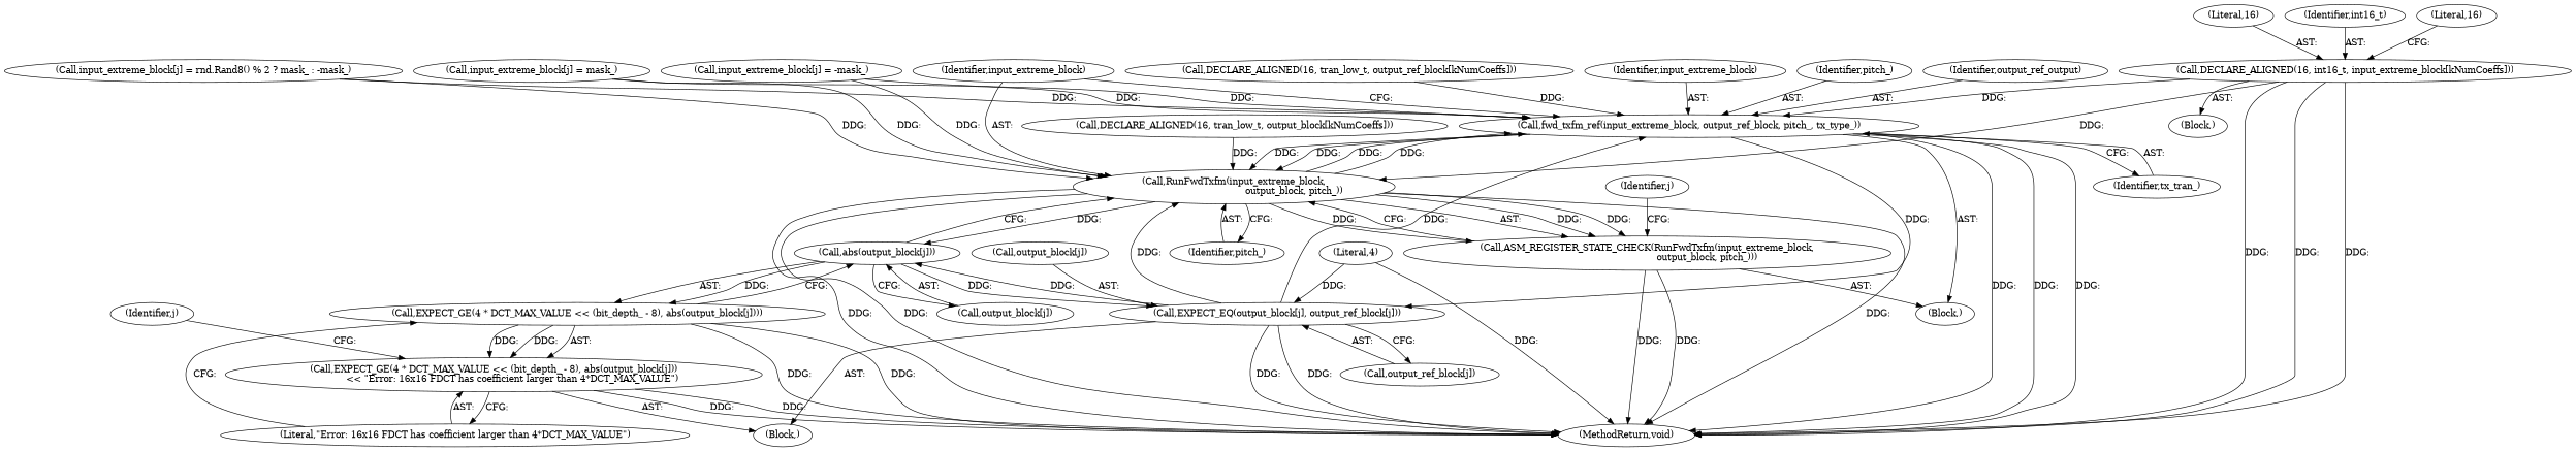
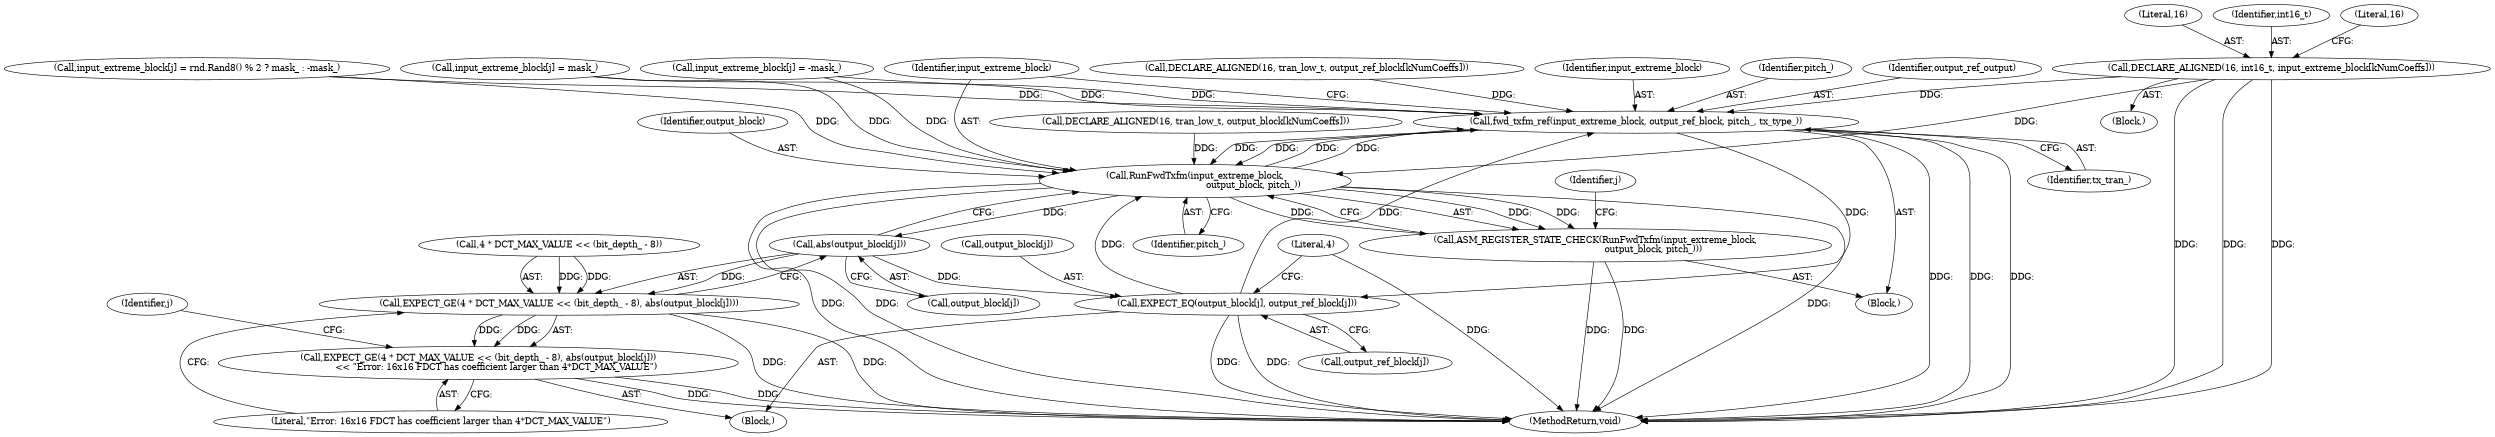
  digraph {
    n1 [label="(Call,DECLARE_ALIGNED(16, int16_t, input_extreme_block[kNumCoeffs]))"]
    n2 [label="(Call,fwd_txfm_ref(input_extreme_block, output_ref_block, pitch_, tx_type_))"]
    n3 [label="(Call,RunFwdTxfm(input_extreme_block,\n                                          output_block, pitch_))"]
    n4 [label="(Block,)"]
    n5 [label="(MethodReturn,void)"]
    n6 [label="(Call,EXPECT_EQ(output_block[j], output_ref_block[j]))"]
    n7 [label="(Block,)"]
    n8 [label="(Identifier,tx_tran_)"]
    n9 [label="(Call,ASM_REGISTER_STATE_CHECK(RunFwdTxfm(input_extreme_block,\n                                          output_block, pitch_)))"]
    n10 [label="(Call,abs(output_block[j]))"]
    n11 [label="(Identifier,pitch_)"]
    n12 [label="(Block,)"]
    n13 [label="(Call,output_ref_block[j])"]
    n14 [label="(Call,EXPECT_GE(4 * DCT_MAX_VALUE << (bit_depth_ - 8), abs(output_block[j])))"]
    n15 [label="(Call,output_block[j])"]
    n16 [label="(Call,EXPECT_GE(4 * DCT_MAX_VALUE << (bit_depth_ - 8), abs(output_block[j]))\n             << \"Error: 16x16 FDCT has coefficient larger than 4*DCT_MAX_VALUE\")"]
    n17 [label="(Literal,\"Error: 16x16 FDCT has coefficient larger than 4*DCT_MAX_VALUE\")"]
    n18 [label="(Call,input_extreme_block[j] = mask_)"]
    n19 [label="(Call,input_extreme_block[j] = rnd.Rand8() % 2 ? mask_ : -mask_)"]
    n20 [label="(Call,DECLARE_ALIGNED(16, tran_low_t, output_ref_block[kNumCoeffs]))"]
    n21 [label="(Literal,16)"]
    n22 [label="(Identifier,j)"]
    n23 [label="(Call,output_block[j])"]
+   n24 [label="(Call,4 * DCT_MAX_VALUE << (bit_depth_ - 8))"]
    n25 [label="(Identifier,int16_t)"]
    n26 [label="(Identifier,input_extreme_block)"]
    n27 [label="(Literal,16)"]
    n28 [label="(Identifier,input_extreme_block)"]
    n29 [label="(Identifier,pitch_)"]
    n30 [label="(Identifier,output_ref_output)"]
    n31 [label="(Call,input_extreme_block[j] = -mask_)"]
    n32 [label="(Call,DECLARE_ALIGNED(16, tran_low_t, output_block[kNumCoeffs]))"]
    n33 [label="(Identifier,j)"]
    n34 [label="(Literal,4)"]
+   n35 [label="(Identifier,output_block)"]
    n1 -> n2 [label="DDG: "]
    n1 -> n3 [label="DDG: "]
    n1 -> n4 [label="AST: "]
    n1 -> n5 [label="DDG: "]
    n1 -> n5 [label="DDG: "]
    n1 -> n5 [label="DDG: "]
    n2 -> n3 [label="DDG: "]
    n2 -> n3 [label="DDG: "]
    n2 -> n5 [label="DDG: "]
    n2 -> n5 [label="DDG: "]
    n2 -> n5 [label="DDG: "]
    n2 -> n6 [label="DDG: "]
    n2 -> n7 [label="AST: "]
    n2 -> n8 [label="CFG: "]
    n3 -> n2 [label="DDG: "]
    n3 -> n2 [label="DDG: "]
    n3 -> n5 [label="DDG: "]
    n3 -> n5 [label="DDG: "]
    n3 -> n5 [label="DDG: "]
    n3 -> n9 [label="AST: "]
    n3 -> n9 [label="DDG: "]
    n3 -> n9 [label="DDG: "]
    n3 -> n9 [label="DDG: "]
    n3 -> n10 [label="DDG: "]
    n3 -> n11 [label="CFG: "]
    n6 -> n2 [label="DDG: "]
    n6 -> n3 [label="DDG: "]
    n6 -> n5 [label="DDG: "]
    n6 -> n5 [label="DDG: "]
-   n6 -> n10 [label="DDG: "]
    n6 -> n12 [label="AST: "]
    n6 -> n13 [label="CFG: "]
    n8 -> n2 [label="AST: "]
    n9 -> n3 [label="CFG: "]
    n9 -> n5 [label="DDG: "]
    n9 -> n5 [label="DDG: "]
    n9 -> n7 [label="AST: "]
    n10 -> n3 [label="CFG: "]
    n10 -> n6 [label="DDG: "]
    n10 -> n14 [label="AST: "]
    n10 -> n14 [label="DDG: "]
    n10 -> n15 [label="CFG: "]
    n11 -> n3 [label="AST: "]
    n13 -> n6 [label="AST: "]
    n14 -> n5 [label="DDG: "]
    n14 -> n5 [label="DDG: "]
    n14 -> n10 [label="CFG: "]
    n14 -> n16 [label="AST: "]
    n14 -> n16 [label="DDG: "]
    n14 -> n16 [label="DDG: "]
    n15 -> n10 [label="AST: "]
    n16 -> n5 [label="DDG: "]
    n16 -> n5 [label="DDG: "]
    n16 -> n12 [label="AST: "]
    n16 -> n17 [label="CFG: "]
    n17 -> n14 [label="CFG: "]
    n17 -> n16 [label="AST: "]
    n18 -> n2 [label="DDG: "]
    n18 -> n3 [label="DDG: "]
    n19 -> n2 [label="DDG: "]
    n19 -> n3 [label="DDG: "]
    n20 -> n2 [label="DDG: "]
    n21 -> n1 [label="AST: "]
    n22 -> n9 [label="CFG: "]
    n23 -> n6 [label="AST: "]
+   n24 -> n14 [label="AST: "]
+   n24 -> n14 [label="DDG: "]
+   n24 -> n14 [label="DDG: "]
    n25 -> n1 [label="AST: "]
    n26 -> n2 [label="CFG: "]
    n26 -> n3 [label="AST: "]
    n27 -> n1 [label="CFG: "]
    n28 -> n2 [label="AST: "]
    n29 -> n2 [label="AST: "]
    n30 -> n2 [label="AST: "]
    n31 -> n2 [label="DDG: "]
    n31 -> n3 [label="DDG: "]
    n32 -> n3 [label="DDG: "]
    n33 -> n16 [label="CFG: "]
    n34 -> n5 [label="DDG: "]
-   n34 -> n6 [label="DDG: "]
+   n34 -> n6 [label="CFG: "]
+   n35 -> n3 [label="AST: "]
  }
